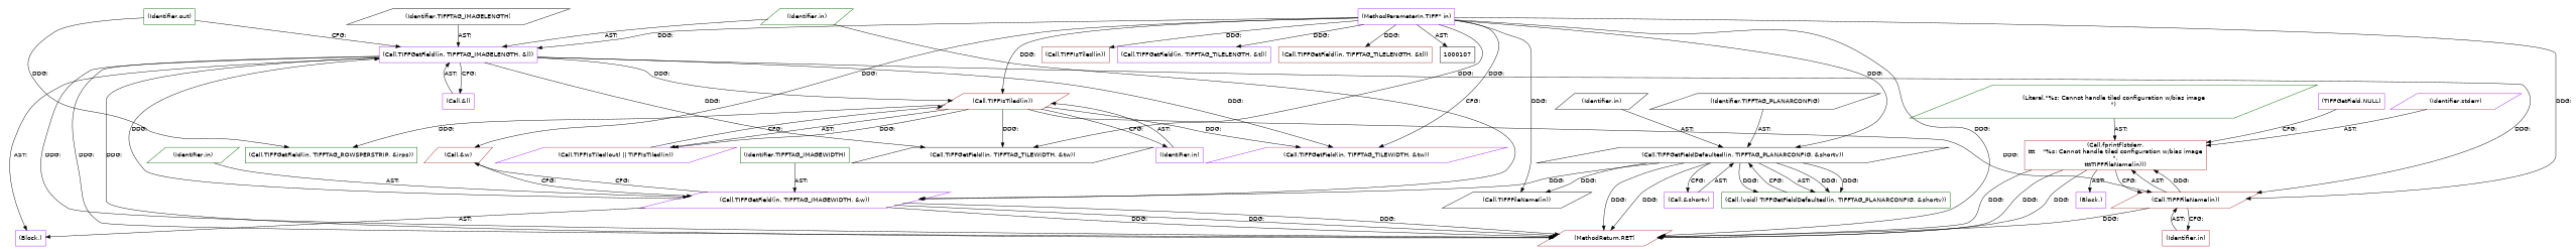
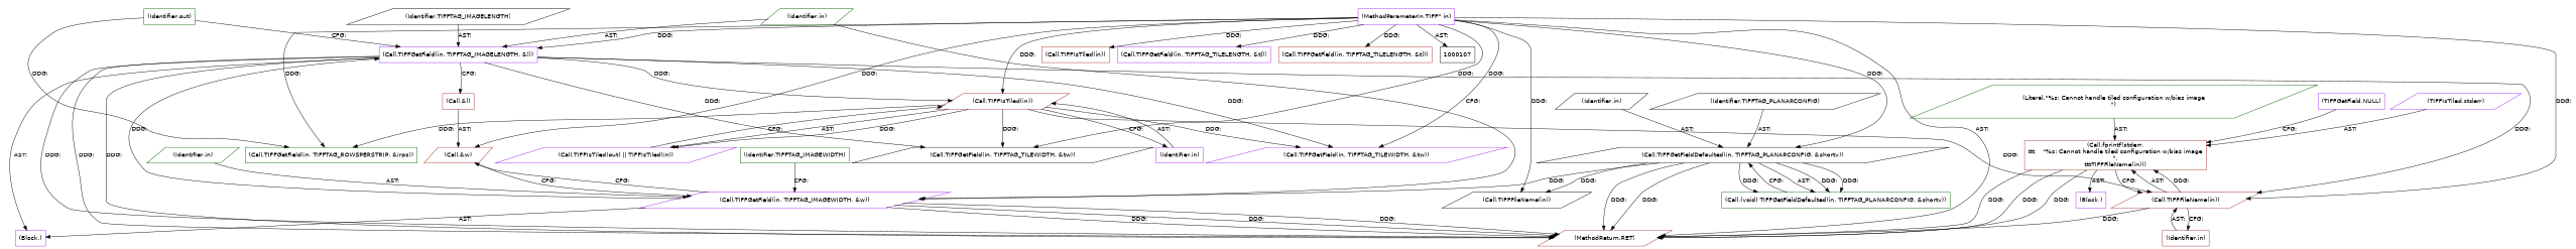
  digraph {
    fontname="DejaVu Sans"
    node [color=purple fontname="DejaVu Sans" shape=box]
    edge [fontname="DejaVu Sans"]
    n1 [color=brown label="(Call,fprintf(stderr,\n\t\t\t    \"%s: Cannot handle tiled configuration w/bias image\n\",\n\t\t\tTIFFFileName(in)))"]
    n2 [color=brown label="(Call,TIFFFileName(in))" shape=parallelogram]
    n3 [color=brown label="(MethodReturn,RET)" shape=parallelogram]
    n4 [label="(Block,)"]
    n5 [color=brown label="(Identifier,in)"]
    n6 [label="(Call,TIFFGetField(in, TIFFTAG_IMAGELENGTH, &l))"]
    n7 [color=brown label="(Call,TIFFIsTiled(in))" shape=parallelogram]
    n8 [color=black label="(Call,TIFFGetField(in, TIFFTAG_TILEWIDTH, &tw))" shape=parallelogram]
    n9 [label="(Call,TIFFGetField(in, TIFFTAG_TILEWIDTH, &tw))" shape=parallelogram]
    n10 [label="(Block,)"]
-   n11 [label="(Call,&l)"]
+   n11 [color=brown label="(Call,&l)"]
    n12 [color=darkgreen label="(Call,TIFFGetField(in, TIFFTAG_ROWSPERSTRIP, &irps))"]
    n13 [label="(Identifier,in)"]
    n14 [label="(Call,TIFFIsTiled(out) || TIFFIsTiled(in))" shape=parallelogram]
    n15 [label="(Call,TIFFGetField(in, TIFFTAG_IMAGEWIDTH, &w))" shape=parallelogram]
    n16 [color=brown label="(Call,&w)" shape=parallelogram]
    n17 [color=black label="(Call,TIFFGetFieldDefaulted(in, TIFFTAG_PLANARCONFIG, &shortv))" shape=parallelogram]
-   n18 [label="(Call,&shortv)"]
    n19 [color=darkgreen label="(Call,(void) TIFFGetFieldDefaulted(in, TIFFTAG_PLANARCONFIG, &shortv))"]
    n20 [color=black label="(Call,TIFFFileName(in))" shape=parallelogram]
    n21 [label="(MethodParameterIn,TIFF* in)"]
    n22 [color=brown label="(Call,TIFFIsTiled(in))"]
    n23 [label="(Call,TIFFGetField(in, TIFFTAG_TILELENGTH, &tl))"]
    n24 [color=brown label="(Call,TIFFGetField(in, TIFFTAG_TILELENGTH, &tl))"]
    1000107 [color=black]
    n26 [color=darkgreen label="(Identifier,out)"]
    n27 [color=black label="(Identifier,TIFFTAG_IMAGELENGTH)" shape=parallelogram]
    n28 [color=darkgreen label="(Identifier,in)" shape=parallelogram]
    n29 [color=black label="(Identifier,in)" shape=parallelogram]
    n30 [color=darkgreen label="(Identifier,in)" shape=parallelogram]
    n31 [label="(TIFFGetField,NULL)"]
-   n32 [label="(Identifier,stderr)" shape=parallelogram]
+   n32 [label="(TIFFIsTiled,stderr)" shape=parallelogram]
    n33 [color=darkgreen label="(Literal,\"%s: Cannot handle tiled configuration w/bias image\n\")" shape=parallelogram]
    n34 [color=darkgreen label="(Identifier,TIFFTAG_IMAGEWIDTH)"]
    n35 [color=black label="(Identifier,TIFFTAG_PLANARCONFIG)" shape=parallelogram]
    n1 -> n2 [label="CFG: "]
    n1 -> n3 [label="DDG: "]
    n1 -> n3 [label="DDG: "]
    n1 -> n3 [label="DDG: "]
    n1 -> n4 [label="AST: "]
    n2 -> n1 [label="AST: "]
    n2 -> n1 [label="DDG: "]
    n2 -> n3 [label="DDG: "]
    n2 -> n5 [label="CFG: "]
    n5 -> n2 [label="AST: "]
    n6 -> n2 [label="DDG: "]
    n6 -> n3 [label="DDG: "]
    n6 -> n3 [label="DDG: "]
    n6 -> n3 [label="DDG: "]
    n6 -> n7 [label="DDG: "]
    n6 -> n8 [label="DDG: "]
    n6 -> n9 [label="DDG: "]
    n6 -> n10 [label="AST: "]
    n6 -> n11 [label="CFG: "]
    n7 -> n2 [label="DDG: "]
    n7 -> n8 [label="DDG: "]
    n7 -> n9 [label="DDG: "]
    n7 -> n12 [label="DDG: "]
    n7 -> n13 [label="CFG: "]
    n7 -> n14 [label="AST: "]
    n7 -> n14 [label="DDG: "]
-   n11 -> n6 [label="AST: "]
+   n11 -> n16 [label="AST: "]
    n13 -> n7 [label="AST: "]
    n14 -> n7 [label="CFG: "]
    n15 -> n3 [label="DDG: "]
    n15 -> n3 [label="DDG: "]
    n15 -> n3 [label="DDG: "]
    n15 -> n6 [label="DDG: "]
    n15 -> n10 [label="AST: "]
    n15 -> n16 [label="CFG: "]
    n16 -> n15 [label="CFG: "]
    n17 -> n3 [label="DDG: "]
    n17 -> n3 [label="DDG: "]
    n17 -> n15 [label="DDG: "]
-   n17 -> n18 [label="CFG: "]
    n17 -> n19 [label="AST: "]
    n17 -> n19 [label="DDG: "]
    n17 -> n19 [label="DDG: "]
    n17 -> n19 [label="DDG: "]
    n17 -> n20 [label="DDG: "]
-   n18 -> n17 [label="AST: "]
    n19 -> n17 [label="CFG: "]
    n21 -> n2 [label="DDG: "]
-   n21 -> n3 [label="DDG: "]
+   n21 -> n3 [label="AST: "]
    n21 -> n6 [label="DDG: "]
    n21 -> n7 [label="DDG: "]
    n21 -> n8 [label="DDG: "]
    n21 -> n9 [label="DDG: "]
+   n21 -> n12 [label="DDG: "]
    n21 -> n16 [label="DDG: "]
    n21 -> n17 [label="DDG: "]
    n21 -> n20 [label="DDG: "]
    n21 -> n22 [label="DDG: "]
    n21 -> n23 [label="DDG: "]
    n21 -> n24 [label="DDG: "]
    n21 -> 1000107 [label="AST: "]
    n26 -> n6 [label="CFG: "]
    n26 -> n12 [label="DDG: "]
    n27 -> n6 [label="AST: "]
    n28 -> n15 [label="AST: "]
    n29 -> n17 [label="AST: "]
    n30 -> n6 [label="AST: "]
    n30 -> n15 [label="CFG: "]
    n31 -> n1 [label="CFG: "]
    n32 -> n1 [label="AST: "]
    n33 -> n1 [label="AST: "]
-   n34 -> n15 [label="AST: "]
+   n34 -> n15 [label="CFG: "]
    n35 -> n17 [label="AST: "]
  }
